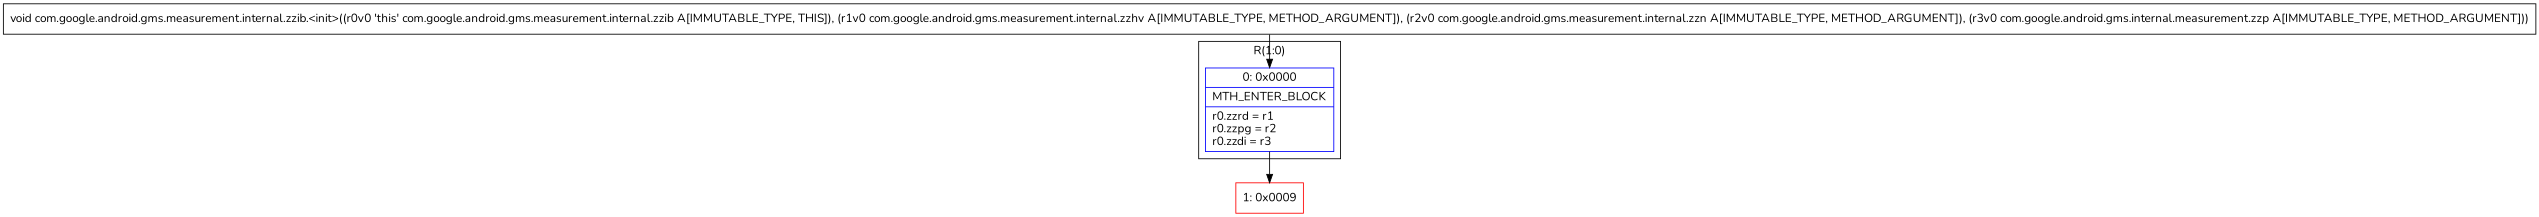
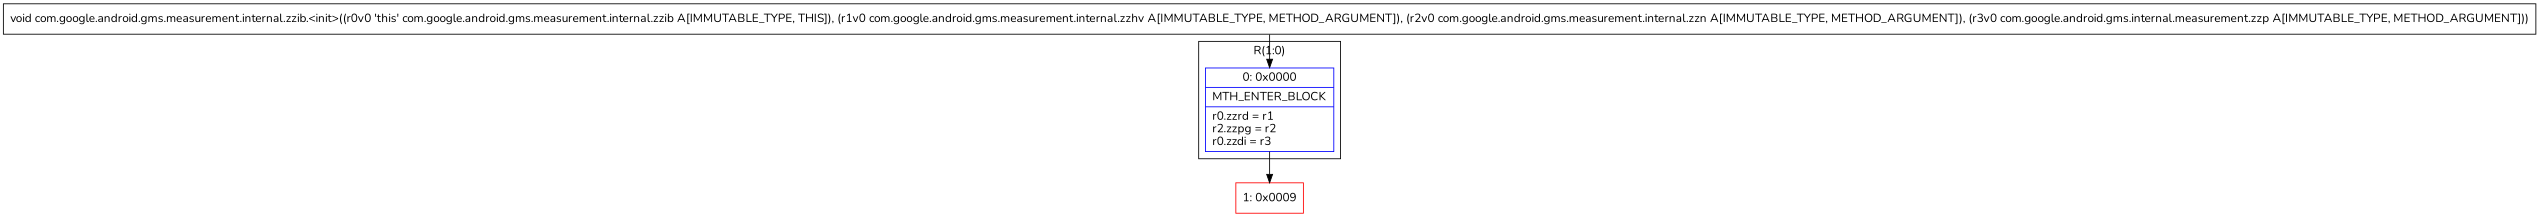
  digraph {
    fontname=Nunito
    node [shape=record fontname=Nunito]
    edge [fontname=Nunito]
-   n1 [color=blue label="{0\:\ 0x0000|MTH_ENTER_BLOCK\l|r0.zzrd = r1\lr0.zzpg = r2\lr0.zzdi = r3\l}"]
+   n1 [color=blue label="{0\:\ 0x0000|MTH_ENTER_BLOCK\l|r0.zzrd = r1\lr2.zzpg = r2\lr0.zzdi = r3\l}"]
    n2 [color=red label="{1\:\ 0x0009}"]
    n3 [label="{void com.google.android.gms.measurement.internal.zzib.\<init\>((r0v0 'this' com.google.android.gms.measurement.internal.zzib A[IMMUTABLE_TYPE, THIS]), (r1v0 com.google.android.gms.measurement.internal.zzhv A[IMMUTABLE_TYPE, METHOD_ARGUMENT]), (r2v0 com.google.android.gms.measurement.internal.zzn A[IMMUTABLE_TYPE, METHOD_ARGUMENT]), (r3v0 com.google.android.gms.internal.measurement.zzp A[IMMUTABLE_TYPE, METHOD_ARGUMENT])) }"]
    subgraph cluster_1 {
      label="R(1:0)"
      n1
    }
    n1 -> n2
    n3 -> n1
  }
